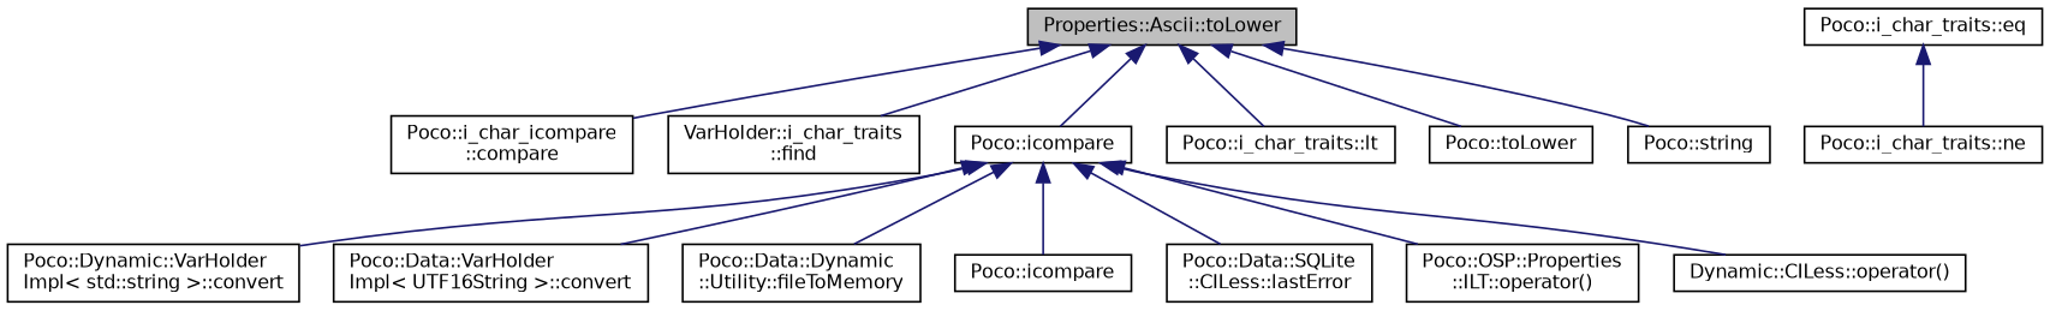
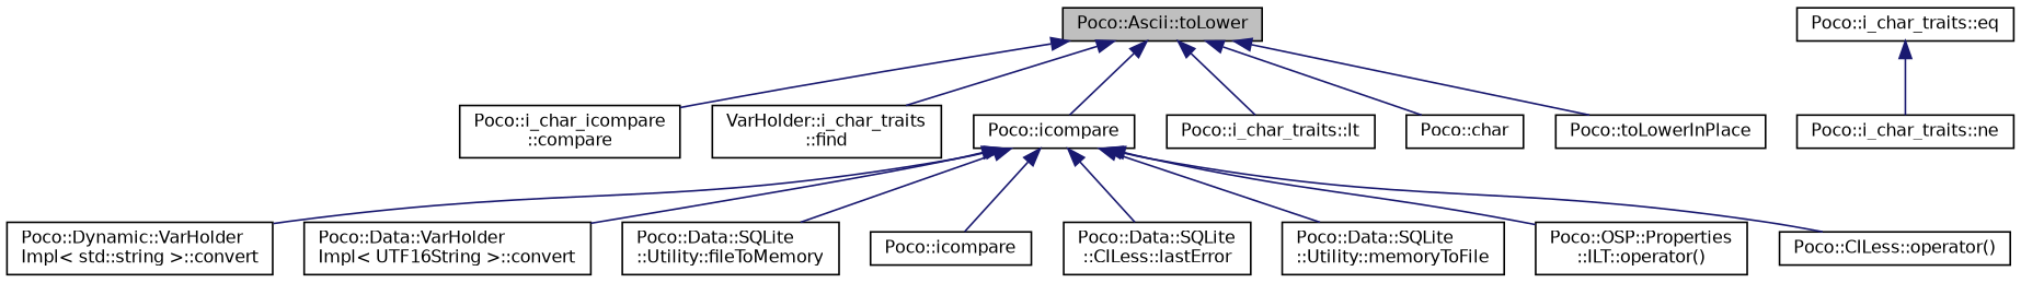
  digraph {
    rankdir=TB
    node [color=black fillcolor=white fontname=Helvetica fontsize=10 shape=record style=filled]
    edge [color=midnightblue dir=back fontname=Helvetica fontsize=10 labelfontname=Helvetica labelfontsize=10 style=solid]
-   n1 [fillcolor=grey75 fontcolor=black height=0.2 label="Properties::Ascii::toLower" width=0.4]
+   n1 [fillcolor=grey75 fontcolor=black height=0.2 label="Poco::Ascii::toLower" width=0.4]
    n2 [height=0.2 label="Poco::i_char_icompare\l::compare" width=0.4]
    n3 [height=0.2 label="VarHolder::i_char_traits\l::find" width=0.4]
    n4 [height=0.2 label="Poco::icompare" width=0.4]
    n5 [height=0.2 label="Poco::i_char_traits::lt" width=0.4]
-   n6 [height=0.2 label="Poco::toLower" width=0.4]
-   n7 [height=0.2 label="Poco::string" width=0.4]
+   n6 [height=0.2 label="Poco::char" width=0.4]
+   n7 [height=0.2 label="Poco::toLowerInPlace" width=0.4]
    n8 [height=0.2 label="Poco::i_char_traits::eq" width=0.4]
    n9 [height=0.2 label="Poco::i_char_traits::ne" width=0.4]
    n10 [height=0.2 label="Poco::Dynamic::VarHolder\lImpl\< std::string \>::convert" width=0.4]
    n11 [height=0.2 label="Poco::Data::VarHolder\lImpl\< UTF16String \>::convert" width=0.4]
-   n12 [height=0.2 label="Poco::Data::Dynamic\l::Utility::fileToMemory" width=0.4]
+   n12 [height=0.2 label="Poco::Data::SQLite\l::Utility::fileToMemory" width=0.4]
    n13 [height=0.2 label="Poco::icompare" width=0.4]
    n14 [height=0.2 label="Poco::Data::SQLite\l::CILess::lastError" width=0.4]
+   n15 [height=0.2 label="Poco::Data::SQLite\l::Utility::memoryToFile" width=0.4]
    n16 [height=0.2 label="Poco::OSP::Properties\l::ILT::operator()" width=0.4]
-   n17 [height=0.2 label="Dynamic::CILess::operator()" width=0.4]
+   n17 [height=0.2 label="Poco::CILess::operator()" width=0.4]
    n1 -> n2
    n1 -> n3
    n1 -> n4
    n1 -> n5
    n1 -> n6
    n1 -> n7
    n4 -> n10
    n4 -> n11
    n4 -> n12
    n4 -> n13
    n4 -> n14
+   n4 -> n15
    n4 -> n16
    n4 -> n17
    n8 -> n9
  }
